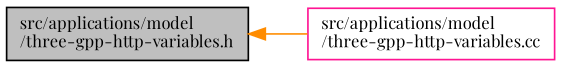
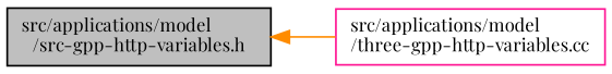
  digraph {
    rankdir=LR
    fontname="Playfair Display"
    node [fontname="Playfair Display" fontsize=10 shape=record style=filled]
-   n1 [color=black fillcolor=grey75 fontcolor=black height=0.2 label="src/applications/model\l/three-gpp-http-variables.h" width=0.4]
+   n1 [color=black fillcolor=grey75 fontcolor=black height=0.2 label="src/applications/model\l/src-gpp-http-variables.h" width=0.4]
    n2 [color=deeppink fillcolor=white height=0.2 label="src/applications/model\l/three-gpp-http-variables.cc" width=0.4]
    n1 -> n2 [color=darkorange dir=back fontname="Playfair Display" fontsize=10 labelfontname=Helvetica labelfontsize=10 style=solid]
  }
